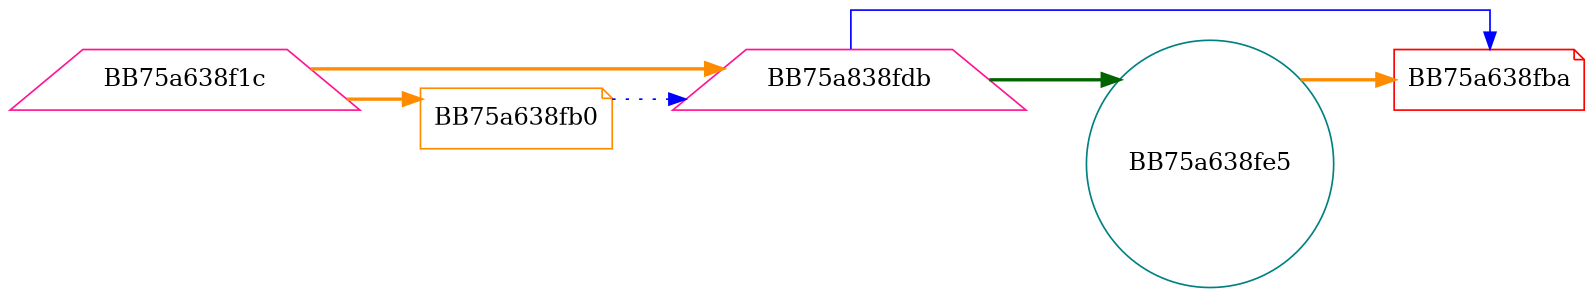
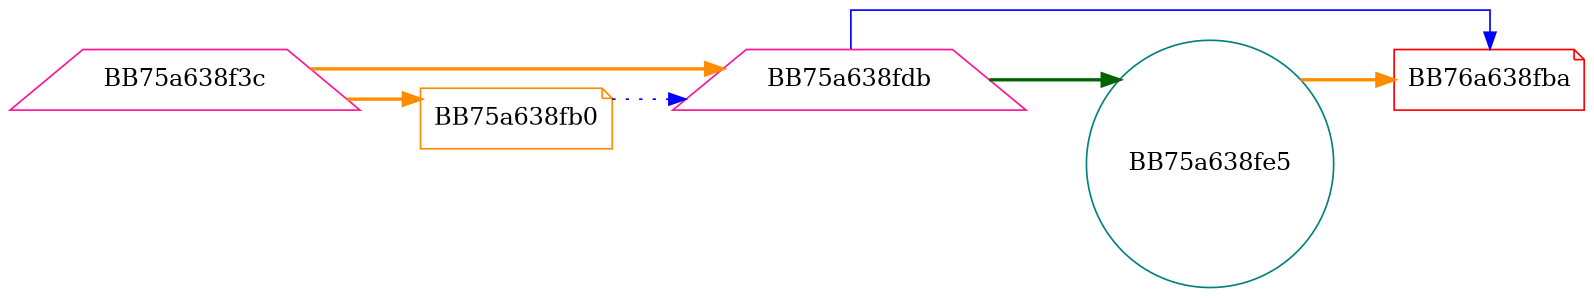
  digraph {
    rankdir=LR
    splines=ortho
    node [color=deeppink shape=trapezium]
    edge [color=darkorange style=bold]
-   BB75a638f3c [label=BB75a638f1c]
-   BB75a638fdb [label=BB75a838fdb]
+   BB75a638f3c
+   BB75a638fdb
    BB75a638fb0 [color=darkorange shape=note]
-   BB75a638fba [color=red shape=note]
+   BB75a638fba [color=red shape=note label=BB76a638fba]
    BB75a638fe5 [color=teal shape=circle]
    BB75a638f3c -> BB75a638fdb
    BB75a638f3c -> BB75a638fb0
    BB75a638fdb -> BB75a638fba [color=blue style=solid]
    BB75a638fdb -> BB75a638fe5 [color=darkgreen]
    BB75a638fb0 -> BB75a638fdb [color=blue style=dotted]
    BB75a638fe5 -> BB75a638fba
  }
